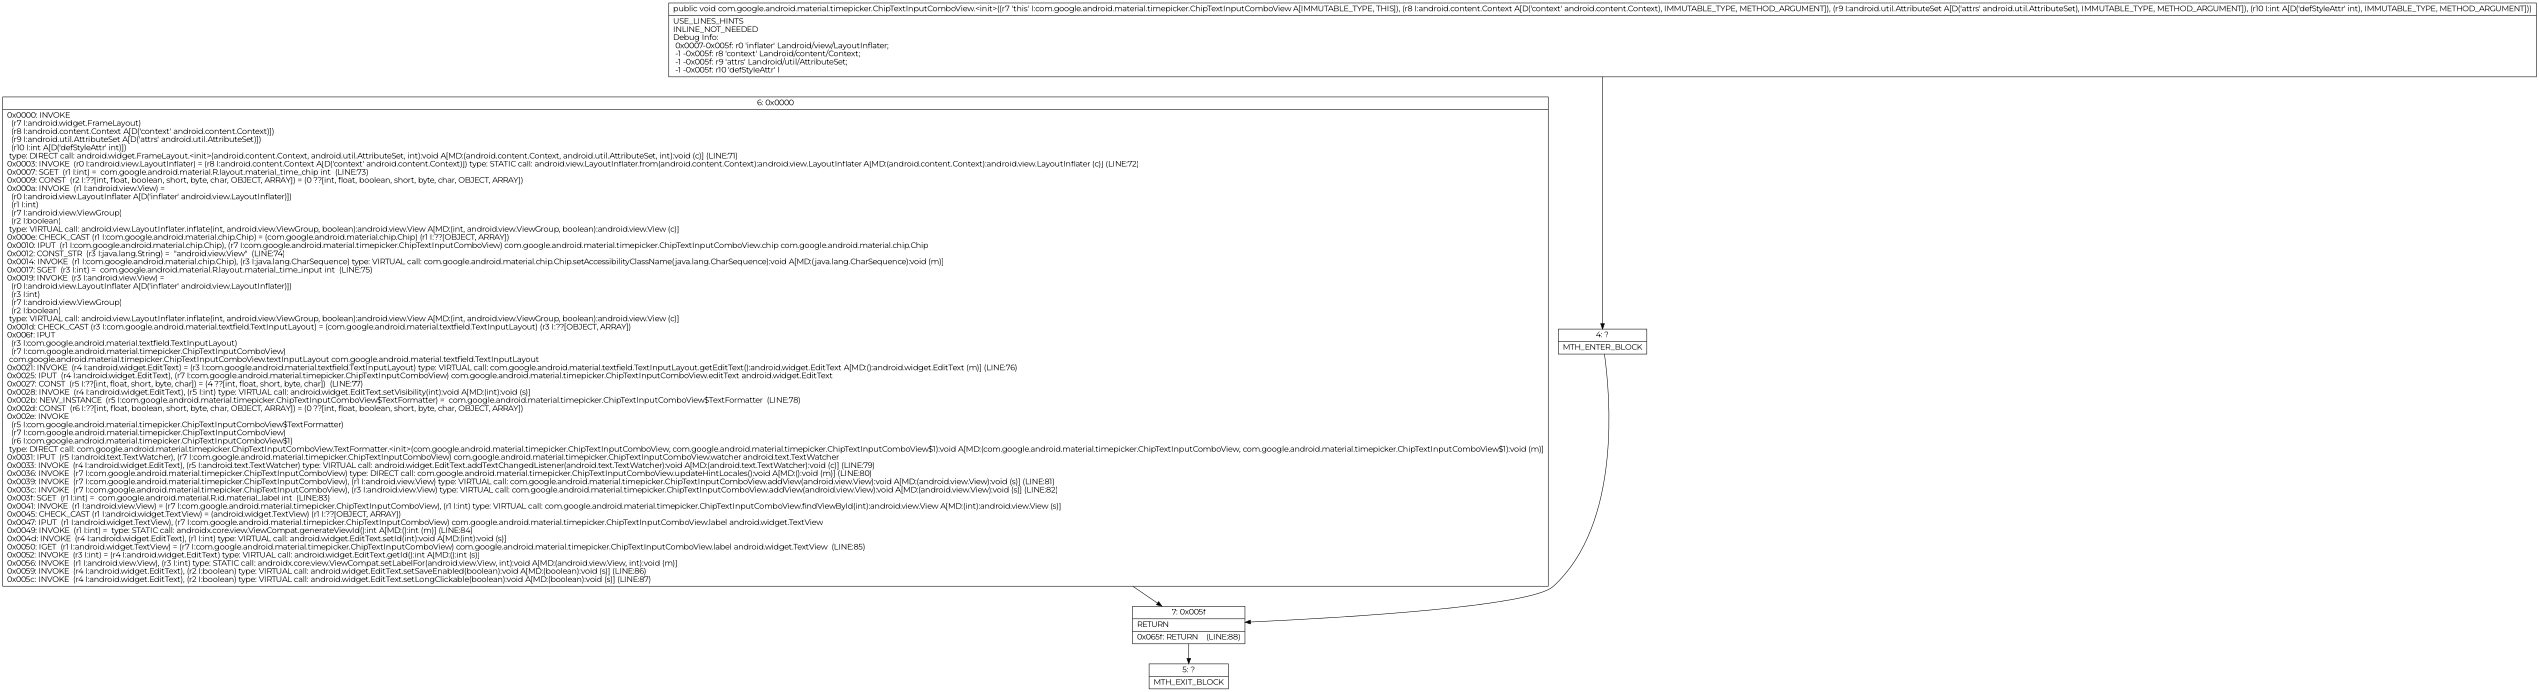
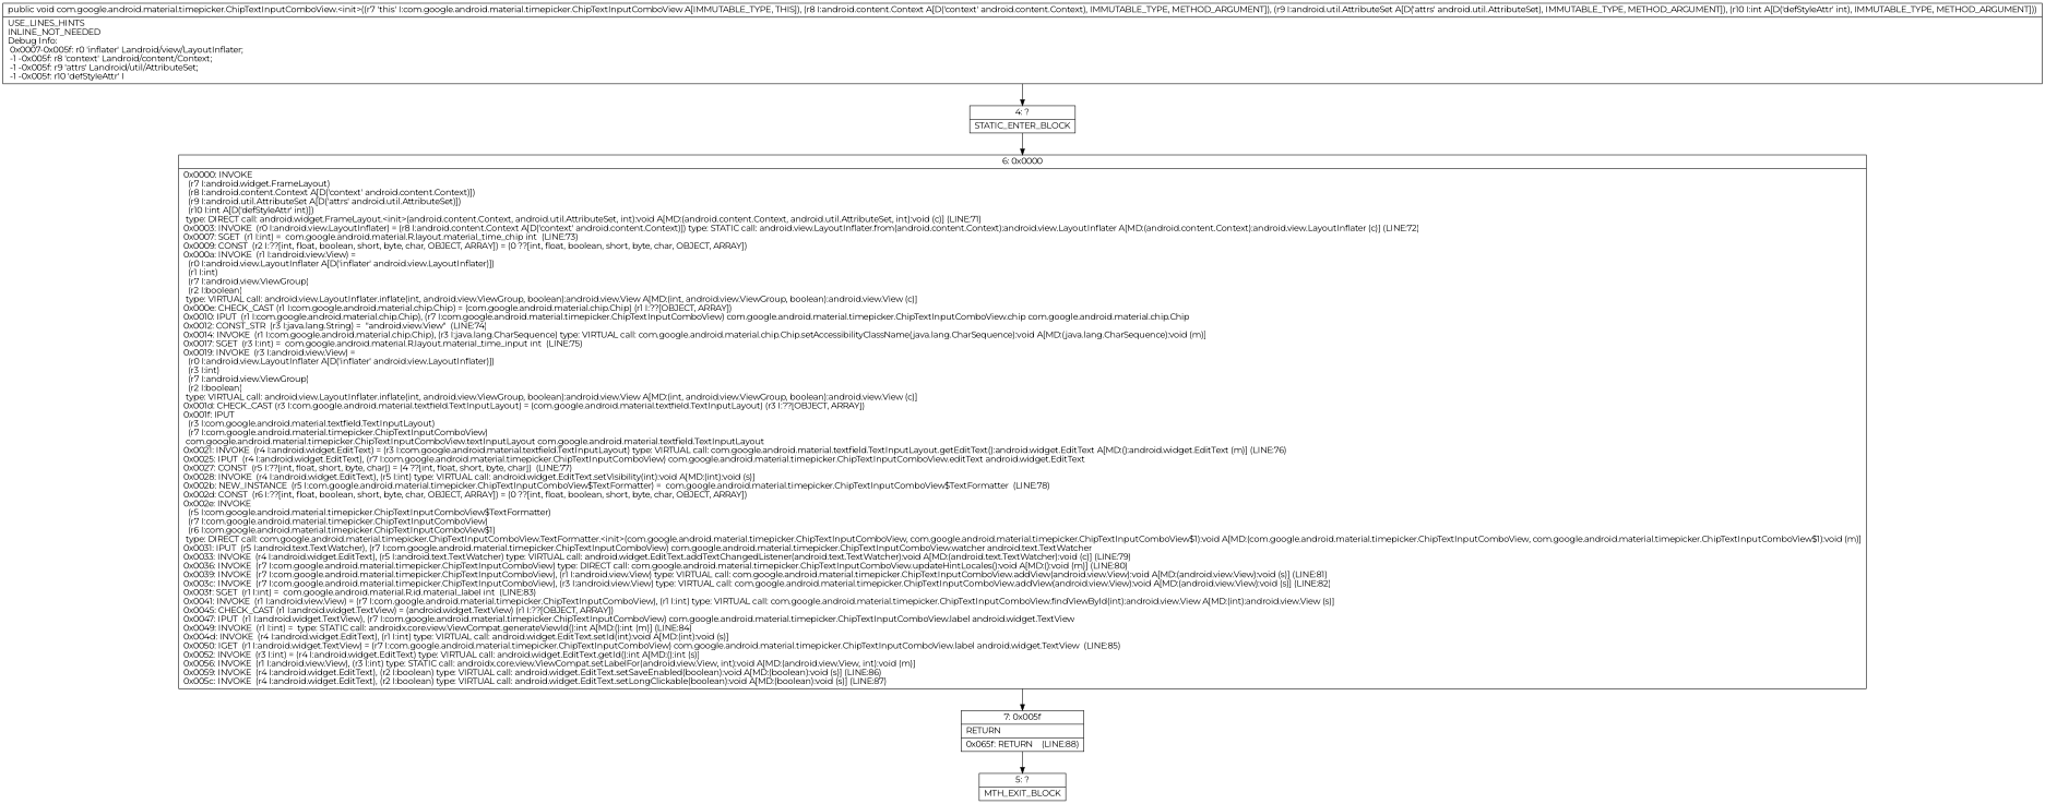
  digraph {
    fontname=Montserrat
    node [fontname=Montserrat shape=record]
    edge [fontname=Montserrat]
-   n1 [label="{4\:\ ?|MTH_ENTER_BLOCK\l}"]
-   n2 [label="{6\:\ 0x0000|0x0000: INVOKE  \l  (r7 I:android.widget.FrameLayout)\l  (r8 I:android.content.Context A[D('context' android.content.Context)])\l  (r9 I:android.util.AttributeSet A[D('attrs' android.util.AttributeSet)])\l  (r10 I:int A[D('defStyleAttr' int)])\l type: DIRECT call: android.widget.FrameLayout.\<init\>(android.content.Context, android.util.AttributeSet, int):void A[MD:(android.content.Context, android.util.AttributeSet, int):void (c)] (LINE:71)\l0x0003: INVOKE  (r0 I:android.view.LayoutInflater) = (r8 I:android.content.Context A[D('context' android.content.Context)]) type: STATIC call: android.view.LayoutInflater.from(android.content.Context):android.view.LayoutInflater A[MD:(android.content.Context):android.view.LayoutInflater (c)] (LINE:72)\l0x0007: SGET  (r1 I:int) =  com.google.android.material.R.layout.material_time_chip int  (LINE:73)\l0x0009: CONST  (r2 I:??[int, float, boolean, short, byte, char, OBJECT, ARRAY]) = (0 ??[int, float, boolean, short, byte, char, OBJECT, ARRAY]) \l0x000a: INVOKE  (r1 I:android.view.View) = \l  (r0 I:android.view.LayoutInflater A[D('inflater' android.view.LayoutInflater)])\l  (r1 I:int)\l  (r7 I:android.view.ViewGroup)\l  (r2 I:boolean)\l type: VIRTUAL call: android.view.LayoutInflater.inflate(int, android.view.ViewGroup, boolean):android.view.View A[MD:(int, android.view.ViewGroup, boolean):android.view.View (c)]\l0x000e: CHECK_CAST (r1 I:com.google.android.material.chip.Chip) = (com.google.android.material.chip.Chip) (r1 I:??[OBJECT, ARRAY]) \l0x0010: IPUT  (r1 I:com.google.android.material.chip.Chip), (r7 I:com.google.android.material.timepicker.ChipTextInputComboView) com.google.android.material.timepicker.ChipTextInputComboView.chip com.google.android.material.chip.Chip \l0x0012: CONST_STR  (r3 I:java.lang.String) =  \"android.view.View\"  (LINE:74)\l0x0014: INVOKE  (r1 I:com.google.android.material.chip.Chip), (r3 I:java.lang.CharSequence) type: VIRTUAL call: com.google.android.material.chip.Chip.setAccessibilityClassName(java.lang.CharSequence):void A[MD:(java.lang.CharSequence):void (m)]\l0x0017: SGET  (r3 I:int) =  com.google.android.material.R.layout.material_time_input int  (LINE:75)\l0x0019: INVOKE  (r3 I:android.view.View) = \l  (r0 I:android.view.LayoutInflater A[D('inflater' android.view.LayoutInflater)])\l  (r3 I:int)\l  (r7 I:android.view.ViewGroup)\l  (r2 I:boolean)\l type: VIRTUAL call: android.view.LayoutInflater.inflate(int, android.view.ViewGroup, boolean):android.view.View A[MD:(int, android.view.ViewGroup, boolean):android.view.View (c)]\l0x001d: CHECK_CAST (r3 I:com.google.android.material.textfield.TextInputLayout) = (com.google.android.material.textfield.TextInputLayout) (r3 I:??[OBJECT, ARRAY]) \l0x006f: IPUT  \l  (r3 I:com.google.android.material.textfield.TextInputLayout)\l  (r7 I:com.google.android.material.timepicker.ChipTextInputComboView)\l com.google.android.material.timepicker.ChipTextInputComboView.textInputLayout com.google.android.material.textfield.TextInputLayout \l0x0021: INVOKE  (r4 I:android.widget.EditText) = (r3 I:com.google.android.material.textfield.TextInputLayout) type: VIRTUAL call: com.google.android.material.textfield.TextInputLayout.getEditText():android.widget.EditText A[MD:():android.widget.EditText (m)] (LINE:76)\l0x0025: IPUT  (r4 I:android.widget.EditText), (r7 I:com.google.android.material.timepicker.ChipTextInputComboView) com.google.android.material.timepicker.ChipTextInputComboView.editText android.widget.EditText \l0x0027: CONST  (r5 I:??[int, float, short, byte, char]) = (4 ??[int, float, short, byte, char])  (LINE:77)\l0x0028: INVOKE  (r4 I:android.widget.EditText), (r5 I:int) type: VIRTUAL call: android.widget.EditText.setVisibility(int):void A[MD:(int):void (s)]\l0x002b: NEW_INSTANCE  (r5 I:com.google.android.material.timepicker.ChipTextInputComboView$TextFormatter) =  com.google.android.material.timepicker.ChipTextInputComboView$TextFormatter  (LINE:78)\l0x002d: CONST  (r6 I:??[int, float, boolean, short, byte, char, OBJECT, ARRAY]) = (0 ??[int, float, boolean, short, byte, char, OBJECT, ARRAY]) \l0x002e: INVOKE  \l  (r5 I:com.google.android.material.timepicker.ChipTextInputComboView$TextFormatter)\l  (r7 I:com.google.android.material.timepicker.ChipTextInputComboView)\l  (r6 I:com.google.android.material.timepicker.ChipTextInputComboView$1)\l type: DIRECT call: com.google.android.material.timepicker.ChipTextInputComboView.TextFormatter.\<init\>(com.google.android.material.timepicker.ChipTextInputComboView, com.google.android.material.timepicker.ChipTextInputComboView$1):void A[MD:(com.google.android.material.timepicker.ChipTextInputComboView, com.google.android.material.timepicker.ChipTextInputComboView$1):void (m)]\l0x0031: IPUT  (r5 I:android.text.TextWatcher), (r7 I:com.google.android.material.timepicker.ChipTextInputComboView) com.google.android.material.timepicker.ChipTextInputComboView.watcher android.text.TextWatcher \l0x0033: INVOKE  (r4 I:android.widget.EditText), (r5 I:android.text.TextWatcher) type: VIRTUAL call: android.widget.EditText.addTextChangedListener(android.text.TextWatcher):void A[MD:(android.text.TextWatcher):void (c)] (LINE:79)\l0x0036: INVOKE  (r7 I:com.google.android.material.timepicker.ChipTextInputComboView) type: DIRECT call: com.google.android.material.timepicker.ChipTextInputComboView.updateHintLocales():void A[MD:():void (m)] (LINE:80)\l0x0039: INVOKE  (r7 I:com.google.android.material.timepicker.ChipTextInputComboView), (r1 I:android.view.View) type: VIRTUAL call: com.google.android.material.timepicker.ChipTextInputComboView.addView(android.view.View):void A[MD:(android.view.View):void (s)] (LINE:81)\l0x003c: INVOKE  (r7 I:com.google.android.material.timepicker.ChipTextInputComboView), (r3 I:android.view.View) type: VIRTUAL call: com.google.android.material.timepicker.ChipTextInputComboView.addView(android.view.View):void A[MD:(android.view.View):void (s)] (LINE:82)\l0x003f: SGET  (r1 I:int) =  com.google.android.material.R.id.material_label int  (LINE:83)\l0x0041: INVOKE  (r1 I:android.view.View) = (r7 I:com.google.android.material.timepicker.ChipTextInputComboView), (r1 I:int) type: VIRTUAL call: com.google.android.material.timepicker.ChipTextInputComboView.findViewById(int):android.view.View A[MD:(int):android.view.View (s)]\l0x0045: CHECK_CAST (r1 I:android.widget.TextView) = (android.widget.TextView) (r1 I:??[OBJECT, ARRAY]) \l0x0047: IPUT  (r1 I:android.widget.TextView), (r7 I:com.google.android.material.timepicker.ChipTextInputComboView) com.google.android.material.timepicker.ChipTextInputComboView.label android.widget.TextView \l0x0049: INVOKE  (r1 I:int) =  type: STATIC call: androidx.core.view.ViewCompat.generateViewId():int A[MD:():int (m)] (LINE:84)\l0x004d: INVOKE  (r4 I:android.widget.EditText), (r1 I:int) type: VIRTUAL call: android.widget.EditText.setId(int):void A[MD:(int):void (s)]\l0x0050: IGET  (r1 I:android.widget.TextView) = (r7 I:com.google.android.material.timepicker.ChipTextInputComboView) com.google.android.material.timepicker.ChipTextInputComboView.label android.widget.TextView  (LINE:85)\l0x0052: INVOKE  (r3 I:int) = (r4 I:android.widget.EditText) type: VIRTUAL call: android.widget.EditText.getId():int A[MD:():int (s)]\l0x0056: INVOKE  (r1 I:android.view.View), (r3 I:int) type: STATIC call: androidx.core.view.ViewCompat.setLabelFor(android.view.View, int):void A[MD:(android.view.View, int):void (m)]\l0x0059: INVOKE  (r4 I:android.widget.EditText), (r2 I:boolean) type: VIRTUAL call: android.widget.EditText.setSaveEnabled(boolean):void A[MD:(boolean):void (s)] (LINE:86)\l0x005c: INVOKE  (r4 I:android.widget.EditText), (r2 I:boolean) type: VIRTUAL call: android.widget.EditText.setLongClickable(boolean):void A[MD:(boolean):void (s)] (LINE:87)\l}"]
+   n1 [label="{4\:\ ?|STATIC_ENTER_BLOCK\l}"]
+   n2 [label="{6\:\ 0x0000|0x0000: INVOKE  \l  (r7 I:android.widget.FrameLayout)\l  (r8 I:android.content.Context A[D('context' android.content.Context)])\l  (r9 I:android.util.AttributeSet A[D('attrs' android.util.AttributeSet)])\l  (r10 I:int A[D('defStyleAttr' int)])\l type: DIRECT call: android.widget.FrameLayout.\<init\>(android.content.Context, android.util.AttributeSet, int):void A[MD:(android.content.Context, android.util.AttributeSet, int):void (c)] (LINE:71)\l0x0003: INVOKE  (r0 I:android.view.LayoutInflater) = (r8 I:android.content.Context A[D('context' android.content.Context)]) type: STATIC call: android.view.LayoutInflater.from(android.content.Context):android.view.LayoutInflater A[MD:(android.content.Context):android.view.LayoutInflater (c)] (LINE:72)\l0x0007: SGET  (r1 I:int) =  com.google.android.material.R.layout.material_time_chip int  (LINE:73)\l0x0009: CONST  (r2 I:??[int, float, boolean, short, byte, char, OBJECT, ARRAY]) = (0 ??[int, float, boolean, short, byte, char, OBJECT, ARRAY]) \l0x000a: INVOKE  (r1 I:android.view.View) = \l  (r0 I:android.view.LayoutInflater A[D('inflater' android.view.LayoutInflater)])\l  (r1 I:int)\l  (r7 I:android.view.ViewGroup)\l  (r2 I:boolean)\l type: VIRTUAL call: android.view.LayoutInflater.inflate(int, android.view.ViewGroup, boolean):android.view.View A[MD:(int, android.view.ViewGroup, boolean):android.view.View (c)]\l0x000e: CHECK_CAST (r1 I:com.google.android.material.chip.Chip) = (com.google.android.material.chip.Chip) (r1 I:??[OBJECT, ARRAY]) \l0x0010: IPUT  (r1 I:com.google.android.material.chip.Chip), (r7 I:com.google.android.material.timepicker.ChipTextInputComboView) com.google.android.material.timepicker.ChipTextInputComboView.chip com.google.android.material.chip.Chip \l0x0012: CONST_STR  (r3 I:java.lang.String) =  \"android.view.View\"  (LINE:74)\l0x0014: INVOKE  (r1 I:com.google.android.material.chip.Chip), (r3 I:java.lang.CharSequence) type: VIRTUAL call: com.google.android.material.chip.Chip.setAccessibilityClassName(java.lang.CharSequence):void A[MD:(java.lang.CharSequence):void (m)]\l0x0017: SGET  (r3 I:int) =  com.google.android.material.R.layout.material_time_input int  (LINE:75)\l0x0019: INVOKE  (r3 I:android.view.View) = \l  (r0 I:android.view.LayoutInflater A[D('inflater' android.view.LayoutInflater)])\l  (r3 I:int)\l  (r7 I:android.view.ViewGroup)\l  (r2 I:boolean)\l type: VIRTUAL call: android.view.LayoutInflater.inflate(int, android.view.ViewGroup, boolean):android.view.View A[MD:(int, android.view.ViewGroup, boolean):android.view.View (c)]\l0x001d: CHECK_CAST (r3 I:com.google.android.material.textfield.TextInputLayout) = (com.google.android.material.textfield.TextInputLayout) (r3 I:??[OBJECT, ARRAY]) \l0x001f: IPUT  \l  (r3 I:com.google.android.material.textfield.TextInputLayout)\l  (r7 I:com.google.android.material.timepicker.ChipTextInputComboView)\l com.google.android.material.timepicker.ChipTextInputComboView.textInputLayout com.google.android.material.textfield.TextInputLayout \l0x0021: INVOKE  (r4 I:android.widget.EditText) = (r3 I:com.google.android.material.textfield.TextInputLayout) type: VIRTUAL call: com.google.android.material.textfield.TextInputLayout.getEditText():android.widget.EditText A[MD:():android.widget.EditText (m)] (LINE:76)\l0x0025: IPUT  (r4 I:android.widget.EditText), (r7 I:com.google.android.material.timepicker.ChipTextInputComboView) com.google.android.material.timepicker.ChipTextInputComboView.editText android.widget.EditText \l0x0027: CONST  (r5 I:??[int, float, short, byte, char]) = (4 ??[int, float, short, byte, char])  (LINE:77)\l0x0028: INVOKE  (r4 I:android.widget.EditText), (r5 I:int) type: VIRTUAL call: android.widget.EditText.setVisibility(int):void A[MD:(int):void (s)]\l0x002b: NEW_INSTANCE  (r5 I:com.google.android.material.timepicker.ChipTextInputComboView$TextFormatter) =  com.google.android.material.timepicker.ChipTextInputComboView$TextFormatter  (LINE:78)\l0x002d: CONST  (r6 I:??[int, float, boolean, short, byte, char, OBJECT, ARRAY]) = (0 ??[int, float, boolean, short, byte, char, OBJECT, ARRAY]) \l0x002e: INVOKE  \l  (r5 I:com.google.android.material.timepicker.ChipTextInputComboView$TextFormatter)\l  (r7 I:com.google.android.material.timepicker.ChipTextInputComboView)\l  (r6 I:com.google.android.material.timepicker.ChipTextInputComboView$1)\l type: DIRECT call: com.google.android.material.timepicker.ChipTextInputComboView.TextFormatter.\<init\>(com.google.android.material.timepicker.ChipTextInputComboView, com.google.android.material.timepicker.ChipTextInputComboView$1):void A[MD:(com.google.android.material.timepicker.ChipTextInputComboView, com.google.android.material.timepicker.ChipTextInputComboView$1):void (m)]\l0x0031: IPUT  (r5 I:android.text.TextWatcher), (r7 I:com.google.android.material.timepicker.ChipTextInputComboView) com.google.android.material.timepicker.ChipTextInputComboView.watcher android.text.TextWatcher \l0x0033: INVOKE  (r4 I:android.widget.EditText), (r5 I:android.text.TextWatcher) type: VIRTUAL call: android.widget.EditText.addTextChangedListener(android.text.TextWatcher):void A[MD:(android.text.TextWatcher):void (c)] (LINE:79)\l0x0036: INVOKE  (r7 I:com.google.android.material.timepicker.ChipTextInputComboView) type: DIRECT call: com.google.android.material.timepicker.ChipTextInputComboView.updateHintLocales():void A[MD:():void (m)] (LINE:80)\l0x0039: INVOKE  (r7 I:com.google.android.material.timepicker.ChipTextInputComboView), (r1 I:android.view.View) type: VIRTUAL call: com.google.android.material.timepicker.ChipTextInputComboView.addView(android.view.View):void A[MD:(android.view.View):void (s)] (LINE:81)\l0x003c: INVOKE  (r7 I:com.google.android.material.timepicker.ChipTextInputComboView), (r3 I:android.view.View) type: VIRTUAL call: com.google.android.material.timepicker.ChipTextInputComboView.addView(android.view.View):void A[MD:(android.view.View):void (s)] (LINE:82)\l0x003f: SGET  (r1 I:int) =  com.google.android.material.R.id.material_label int  (LINE:83)\l0x0041: INVOKE  (r1 I:android.view.View) = (r7 I:com.google.android.material.timepicker.ChipTextInputComboView), (r1 I:int) type: VIRTUAL call: com.google.android.material.timepicker.ChipTextInputComboView.findViewById(int):android.view.View A[MD:(int):android.view.View (s)]\l0x0045: CHECK_CAST (r1 I:android.widget.TextView) = (android.widget.TextView) (r1 I:??[OBJECT, ARRAY]) \l0x0047: IPUT  (r1 I:android.widget.TextView), (r7 I:com.google.android.material.timepicker.ChipTextInputComboView) com.google.android.material.timepicker.ChipTextInputComboView.label android.widget.TextView \l0x0049: INVOKE  (r1 I:int) =  type: STATIC call: androidx.core.view.ViewCompat.generateViewId():int A[MD:():int (m)] (LINE:84)\l0x004d: INVOKE  (r4 I:android.widget.EditText), (r1 I:int) type: VIRTUAL call: android.widget.EditText.setId(int):void A[MD:(int):void (s)]\l0x0050: IGET  (r1 I:android.widget.TextView) = (r7 I:com.google.android.material.timepicker.ChipTextInputComboView) com.google.android.material.timepicker.ChipTextInputComboView.label android.widget.TextView  (LINE:85)\l0x0052: INVOKE  (r3 I:int) = (r4 I:android.widget.EditText) type: VIRTUAL call: android.widget.EditText.getId():int A[MD:():int (s)]\l0x0056: INVOKE  (r1 I:android.view.View), (r3 I:int) type: STATIC call: androidx.core.view.ViewCompat.setLabelFor(android.view.View, int):void A[MD:(android.view.View, int):void (m)]\l0x0059: INVOKE  (r4 I:android.widget.EditText), (r2 I:boolean) type: VIRTUAL call: android.widget.EditText.setSaveEnabled(boolean):void A[MD:(boolean):void (s)] (LINE:86)\l0x005c: INVOKE  (r4 I:android.widget.EditText), (r2 I:boolean) type: VIRTUAL call: android.widget.EditText.setLongClickable(boolean):void A[MD:(boolean):void (s)] (LINE:87)\l}"]
    n3 [label="{7\:\ 0x005f|RETURN\l|0x065f: RETURN    (LINE:88)\l}"]
    n4 [label="{5\:\ ?|MTH_EXIT_BLOCK\l}"]
    n5 [label="{public void com.google.android.material.timepicker.ChipTextInputComboView.\<init\>((r7 'this' I:com.google.android.material.timepicker.ChipTextInputComboView A[IMMUTABLE_TYPE, THIS]), (r8 I:android.content.Context A[D('context' android.content.Context), IMMUTABLE_TYPE, METHOD_ARGUMENT]), (r9 I:android.util.AttributeSet A[D('attrs' android.util.AttributeSet), IMMUTABLE_TYPE, METHOD_ARGUMENT]), (r10 I:int A[D('defStyleAttr' int), IMMUTABLE_TYPE, METHOD_ARGUMENT]))  | USE_LINES_HINTS\lINLINE_NOT_NEEDED\lDebug Info:\l  0x0007\-0x005f: r0 'inflater' Landroid\/view\/LayoutInflater;\l  \-1 \-0x005f: r8 'context' Landroid\/content\/Context;\l  \-1 \-0x005f: r9 'attrs' Landroid\/util\/AttributeSet;\l  \-1 \-0x005f: r10 'defStyleAttr' I\l}"]
-   n1 -> n3
+   n1 -> n2
    n2 -> n3
    n3 -> n4
    n5 -> n1
  }
